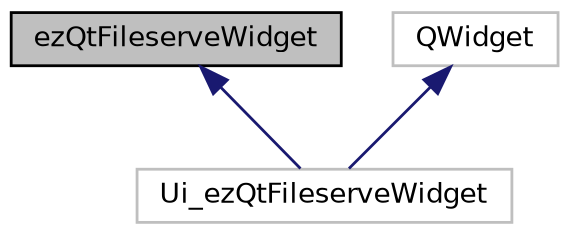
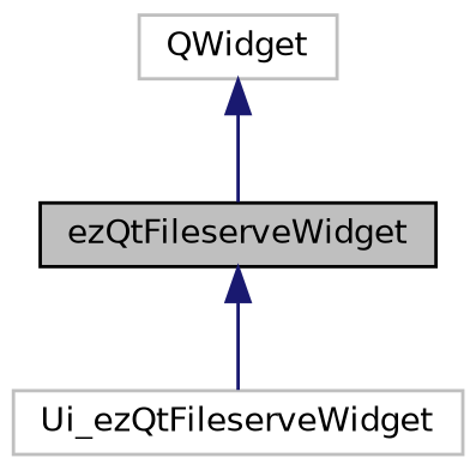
  digraph {
    node [color=grey75 fillcolor=white fontname=Helvetica fontsize=10 shape=record style=filled]
    edge [color=midnightblue dir=back fontname=Helvetica fontsize=10 labelfontname=Helvetica labelfontsize=10 style=solid]
    n1 [color=black fillcolor=grey75 fontcolor=black height=0.2 label=ezQtFileserveWidget width=0.4]
    n2 [height=0.2 label=Ui_ezQtFileserveWidget width=0.4]
    n3 [height=0.2 label=QWidget width=0.4]
    n1 -> n2
-   n3 -> n2
+   n3 -> n1
  }
